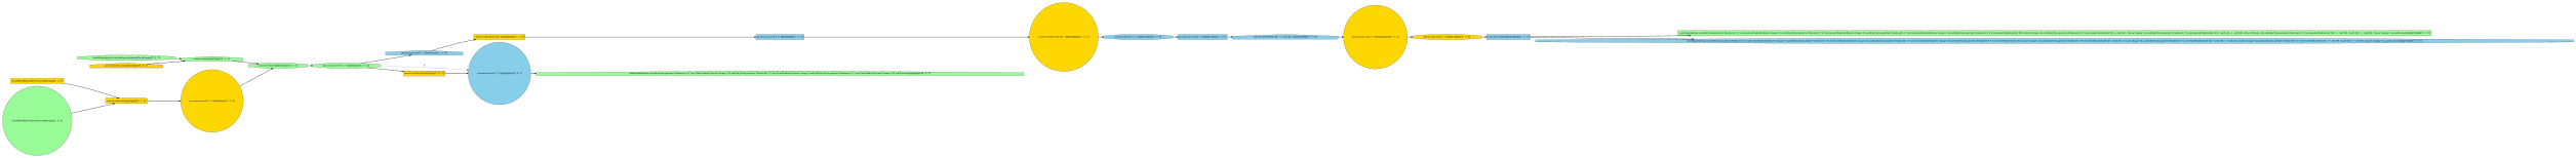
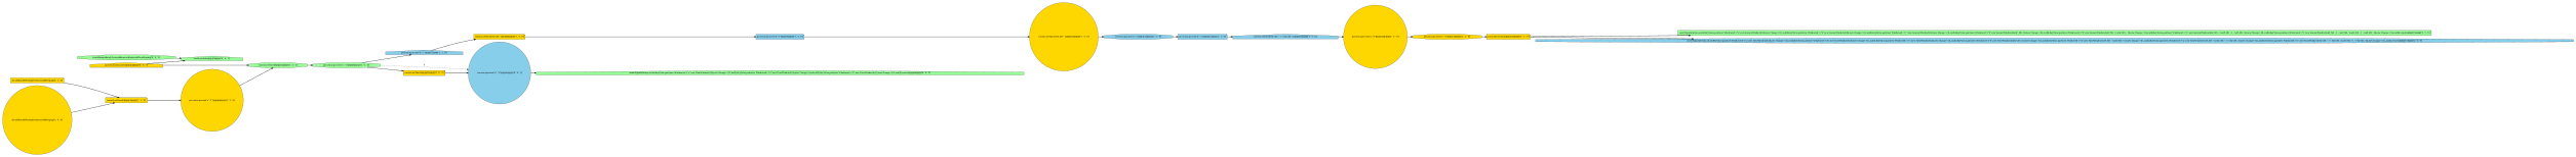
  digraph {
    fontname="Noto Serif"
    rankdir=LR
    node [fillcolor=gold fontname="Noto Serif" shape=note style=filled]
    edge [fontname="Noto Serif" style=bold]
    n1 [fillcolor=skyblue label="processor.process(\"d\",\"2\")@@@9@@@['1', '1', '0']"]
    n2 [label="context.setTime(GAP_MS + 1)@@@10@@@['1', '1', '0']" shape=circle]
    n3 [fillcolor=skyblue label="processor.process(\"a\",\"2\")@@@11@@@['1', '1', '0']" shape=octagon]
    n4 [fillcolor=palegreen label="processor.process(\"a\",\"1\")@@@6@@@['1', '1', '1']" shape=octagon]
    n5 [fillcolor=skyblue label="processor.process(\"d\",\"1\")@@@7@@@['1', '1', '0']" shape=house]
    n6 [fillcolor=skyblue label="processor.process(\"a\",\"1\")@@@8@@@['0', '0', '1']" shape=circle]
    n7 [label="context.setTime(5)@@@7@@@['0', '0', '1']"]
    n8 [label="context.setTime(GAP_MS / 2)@@@8@@@['1', '1', '0']"]
    n9 [fillcolor=palegreen label="assertEquals(Arrays.asList(KeyValue.pair(new Windowed<>(\"a\",new TimeWindow(0,0)),new Change<>(1L,null)),KeyValue.pair(new Windowed<>(\"a\",new TimeWindow(0,0)),new Change<>(null,null)),KeyValue.pair(new Windowed<>(\"a\",new TimeWindow(0,5)),new Change<>(2L,null))),results)@@@9@@@['0', '0', '1']" shape=house]
    n10 [fillcolor=palegreen label="shouldImmediatelyForwardRemovedSessionsWhenMerging['0', '0', '1']" shape=octagon]
    n11 [fillcolor=palegreen label="initStore(false)@@@3@@@['0', '0', '1']" shape=house]
-   n12 [fillcolor=skyblue label="sessionStore.flush()@@@16@@@['1', '1', '0']"]
+   n12 [label="sessionStore.flush()@@@16@@@['1', '1', '0']"]
    n13 [fillcolor=palegreen label="assertEquals(Arrays.asList(KeyValue.pair(new Windowed<>(\"a\",new SessionWindow(0,0)),new Change<>(1L,null)),KeyValue.pair(new Windowed<>(\"b\",new SessionWindow(0,0)),new Change<>(1L,null)),KeyValue.pair(new Windowed<>(\"c\",new SessionWindow(0,0)),new Change<>(1L,null)),KeyValue.pair(new Windowed<>(\"d\",new SessionWindow(0,GAP_MS / 2)),new Change<>(2L,null)),KeyValue.pair(new Windowed<>(\"b\",new SessionWindow(GAP_MS + 1,GAP_MS + 1)),new Change<>(1L,null)),KeyValue.pair(new Windowed<>(\"a\",new SessionWindow(GAP_MS + 1,GAP_MS + 1 + GAP_MS / 2)),new Change<>(2L,null)),KeyValue.pair(new Windowed<>(\"c\",new SessionWindow(GAP_MS + 1 + GAP_MS / 2,GAP_MS + 1 + GAP_MS / 2)),new Change<>(1L,null))),results)@@@17@@@['0', '1', '0']"]
    n14 [fillcolor=skyblue label="assertEquals(Arrays.asList(KeyValue.pair(new Windowed<>(\"a\",new TimeWindow(0,0)),new Change<>(1L,null)),KeyValue.pair(new Windowed<>(\"b\",new TimeWindow(0,0)),new Change<>(1L,null)),KeyValue.pair(new Windowed<>(\"c\",new TimeWindow(0,0)),new Change<>(1L,null)),KeyValue.pair(new Windowed<>(\"d\",new TimeWindow(0,GAP_MS / 2)),new Change<>(2L,null)),KeyValue.pair(new Windowed<>(\"b\",new TimeWindow(GAP_MS + 1,GAP_MS + 1)),new Change<>(1L,null)),KeyValue.pair(new Windowed<>(\"a\",new TimeWindow(GAP_MS + 1,GAP_MS + 1 + GAP_MS / 2)),new Change<>(2L,null)),KeyValue.pair(new Windowed<>(\"c\",new TimeWindow(GAP_MS + 1 + GAP_MS / 2,GAP_MS + 1 + GAP_MS / 2)),new Change<>(1L,null))),results)@@@17@@@['1', '0', '0']" shape=octagon]
    n15 [fillcolor=skyblue label="processor.process(\"b\",\"2\")@@@12@@@['1', '1', '0']"]
    n16 [fillcolor=palegreen label="context.setTime(0)@@@5@@@['1', '1', '1']" shape=octagon]
    n17 [label="processor.process(\"a\",\"1\")@@@4@@@['1', '1', '0']" shape=circle]
    n18 [label="processor.init(context)@@@4@@@['0', '0', '1']" shape=house]
    n19 [fillcolor=skyblue label="context.setTime(GAP_MS + 1 + GAP_MS / 2)@@@13@@@['1', '1', '0']" shape=house]
    n20 [label="processor.process(\"a\",\"3\")@@@14@@@['1', '1', '0']" shape=circle]
    n21 [label="processor.process(\"c\",\"3\")@@@15@@@['1', '1', '0']" shape=octagon]
    n22 [label="shouldHandleMultipleSessionsAndMerging['0', '1', '0']"]
    n23 [label="context.setTime(0)@@@3@@@['1', '1', '0']"]
-   n24 [fillcolor=palegreen label="shouldHandleMultipleSessionsAndMerging['1', '0', '0']" shape=circle]
+   n24 [label="shouldHandleMultipleSessionsAndMerging['1', '0', '0']" shape=circle]
    n1 -> n2
    n2 -> n3
    n3 -> n15
    n4 -> n5
    n4 -> n6 [label=0 style=dashed]
    n4 -> n7
    n5 -> n8
    n6 -> n9
    n7 -> n6
    n8 -> n1
    n10 -> n11
    n12 -> n13
    n12 -> n14
    n15 -> n19
    n16 -> n4
    n17 -> n16
    n18 -> n11
-   n11 -> n16
+   n18 -> n16
    n19 -> n20
    n20 -> n21
    n21 -> n12
    n22 -> n23
    n23 -> n17
    n24 -> n23
  }
